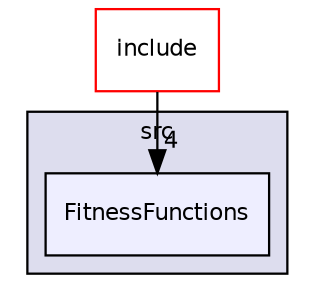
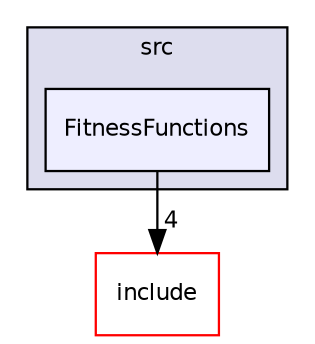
  digraph {
    compound=true
    node [fontname=Helvetica fontsize=10 shape=box style=filled]
    n1 [fillcolor="#eeeeff" label=FitnessFunctions pencolor=black]
    n2 [color=red fillcolor=white label=include]
    subgraph cluster_1 {
      bgcolor="#ddddee"
      fontname=Helvetica
      fontsize=10
      label=src
      pencolor=black
      n1
    }
-   n2 -> n1 [headlabel=4 labeldistance=1.5 labelfontname=Helvetica labelfontsize=10]
+   n1 -> n2 [headlabel=4 labeldistance=1.5 labelfontname=Helvetica labelfontsize=10]
  }
